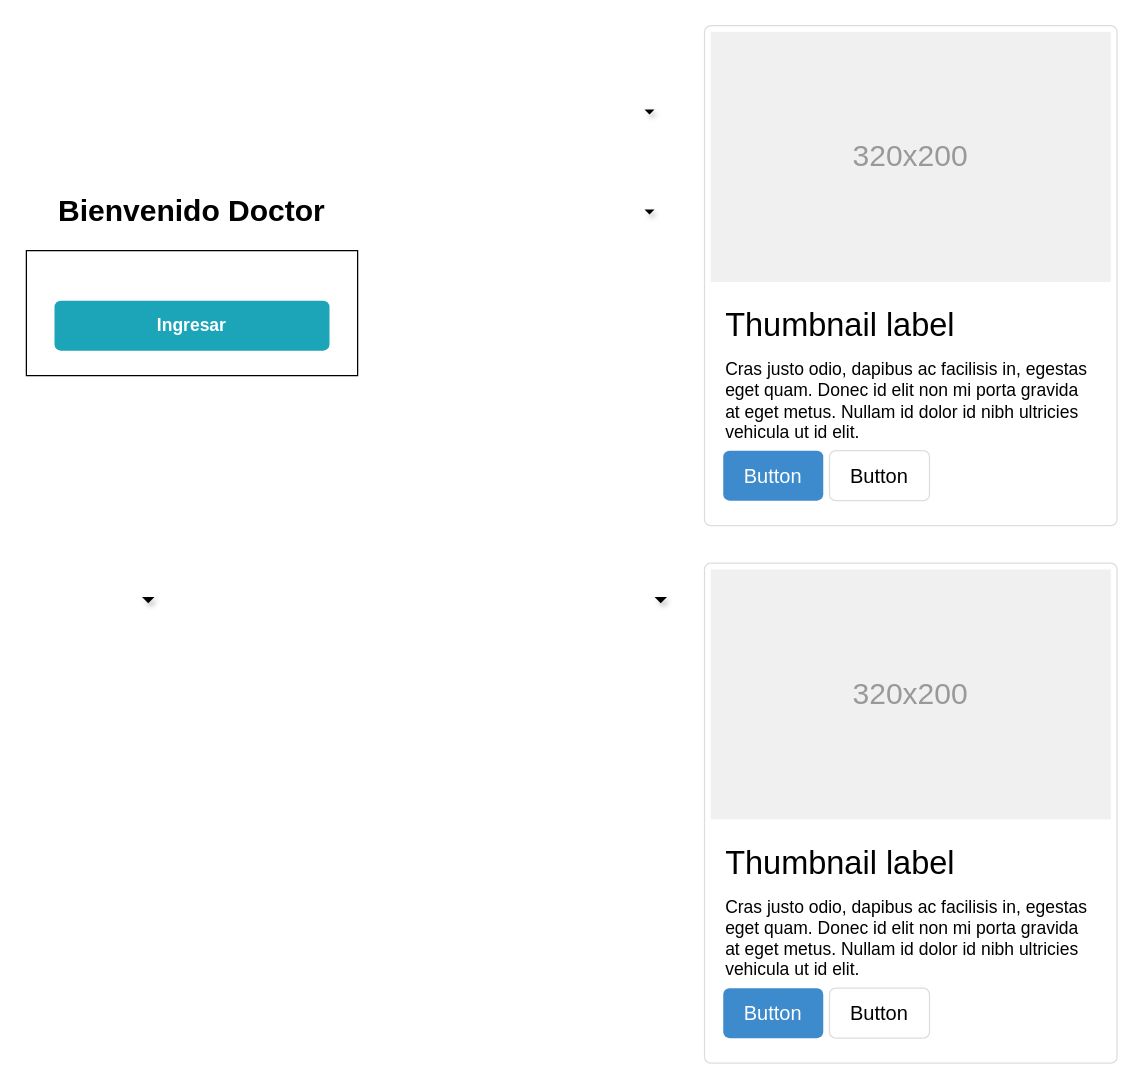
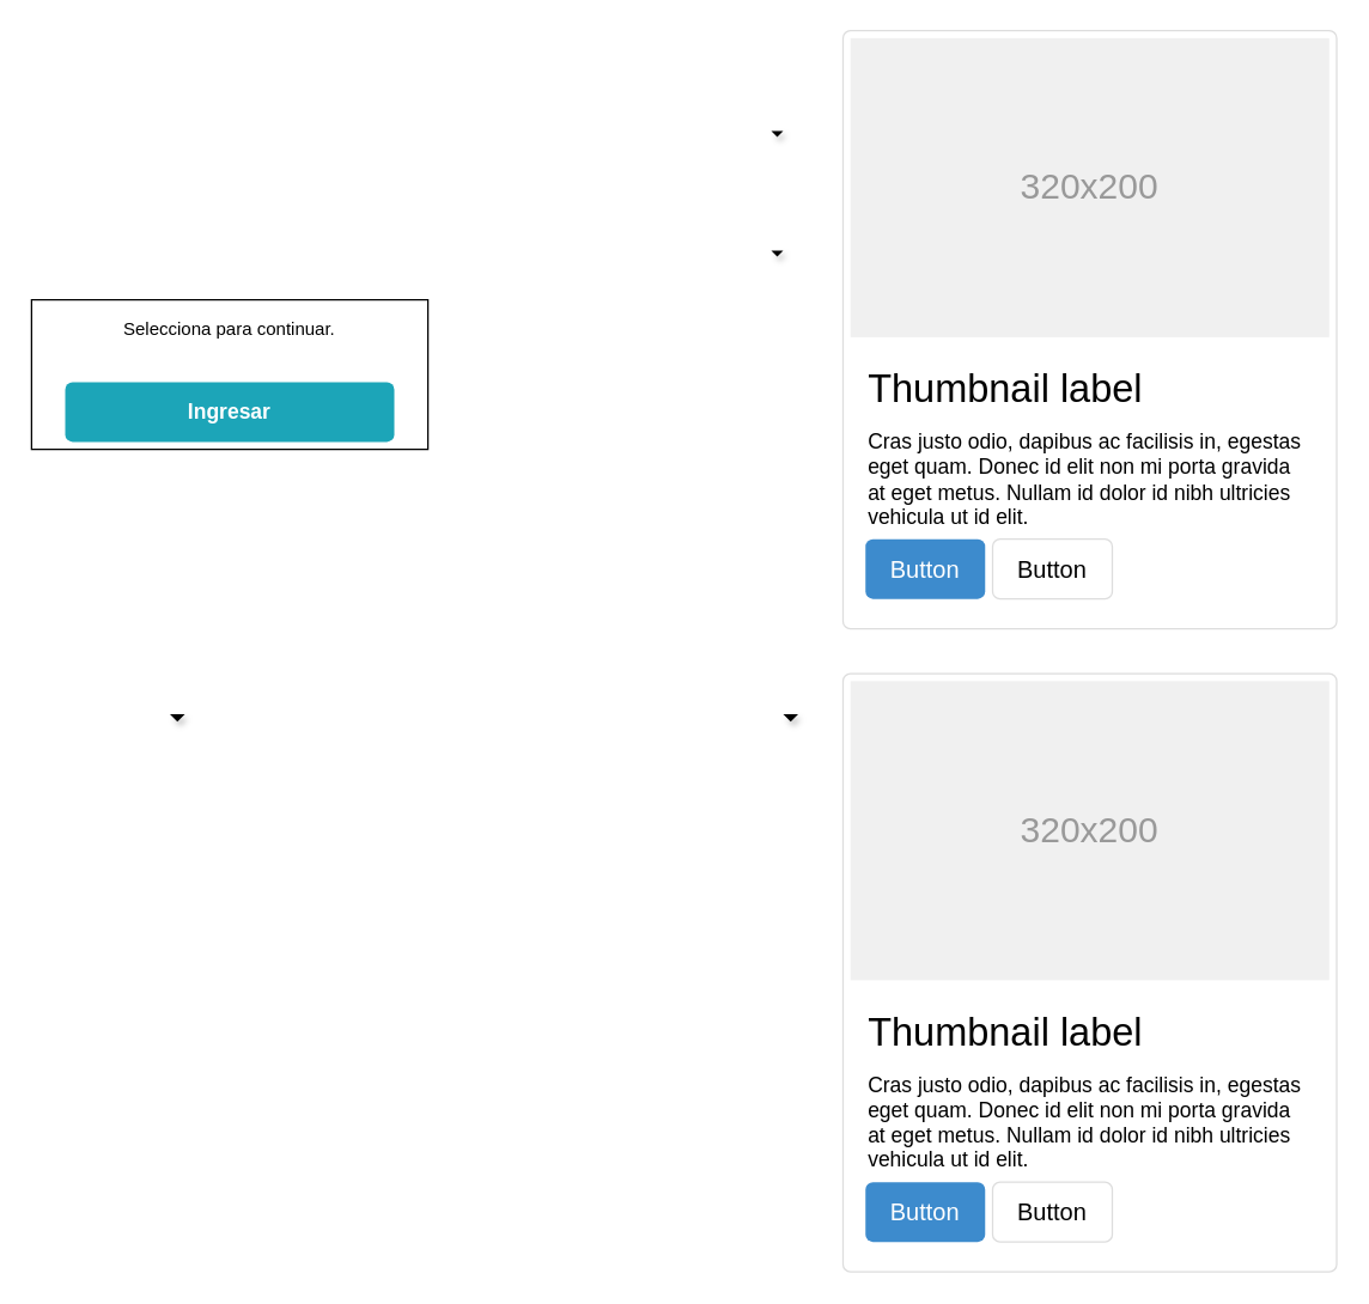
  <mxCell id="0" style=";html=1;" />
  <mxCell id="1" style=";html=1;" parent="0" />
  <mxCell id="2" value="" style="rounded=0;whiteSpace=wrap;html=1;fillStyle=auto;gradientColor=default;fillColor=none;" vertex="1" parent="1"><mxGeometry x="20.5" y="200" width="265" height="100" as="geometry" /></mxCell>
  <mxCell id="3" value="" style="html=1;shadow=0;dashed=0;shape=mxgraph.bootstrap.rrect;rSize=5;strokeColor=#dddddd;rounded=0;fontSize=12;align=center;" parent="1" vertex="1"><mxGeometry x="563" y="20" width="330" height="400" as="geometry" /></mxCell>
  <mxCell id="4" value="320x200" style="shape=rect;fontSize=24;fillColor=#f0f0f0;strokeColor=none;fontColor=#999999;whiteSpace=wrap;" parent="3" vertex="1"><mxGeometry x="5" y="5" width="320" height="200" as="geometry" /></mxCell>
  <mxCell id="5" value="Thumbnail label" style="html=1;shadow=0;dashed=0;shape=mxgraph.bootstrap.anchor;fontSize=26;align=left;whiteSpace=wrap;" parent="3" vertex="1"><mxGeometry x="15" y="220" width="300" height="40" as="geometry" /></mxCell>
  <mxCell id="6" value="Cras justo odio, dapibus ac facilisis in, egestas eget quam. Donec id elit non mi porta gravida at eget metus. Nullam id dolor id nibh ultricies vehicula ut id elit." style="html=1;shadow=0;dashed=0;shape=mxgraph.bootstrap.anchor;strokeColor=#dddddd;whiteSpace=wrap;align=left;verticalAlign=top;fontSize=14;whiteSpace=wrap;" parent="3" vertex="1"><mxGeometry x="15" y="260" width="300" height="80" as="geometry" /></mxCell>
  <mxCell id="7" value="Button" style="html=1;shadow=0;dashed=0;shape=mxgraph.bootstrap.rrect;rSize=5;fontSize=16;fillColor=#3D8BCD;strokeColor=none;fontColor=#ffffff;whiteSpace=wrap;" parent="3" vertex="1"><mxGeometry y="1" width="80" height="40" relative="1" as="geometry"><mxPoint x="15" y="-60" as="offset" /></mxGeometry></mxCell>
  <mxCell id="8" value="Button" style="html=1;shadow=0;dashed=0;shape=mxgraph.bootstrap.rrect;rSize=5;fontSize=16;strokeColor=#dddddd;whiteSpace=wrap;" parent="3" vertex="1"><mxGeometry y="1" width="80" height="40" relative="1" as="geometry"><mxPoint x="100" y="-60" as="offset" /></mxGeometry></mxCell>
  <mxCell id="9" value="" style="shape=triangle;strokeColor=none;fillColor=#000000;direction=south;rounded=0;shadow=1;fontSize=12;fontColor=#000000;align=center;html=1;" parent="1" vertex="1"><mxGeometry x="515" y="87" width="8" height="4" as="geometry" /></mxCell>
  <mxCell id="10" value="" style="shape=triangle;strokeColor=none;fillColor=#000000;direction=south;rounded=0;shadow=1;fontSize=12;fontColor=#000000;align=center;html=1;" parent="1" vertex="1"><mxGeometry x="515" y="167" width="8" height="4" as="geometry" /></mxCell>
  <mxCell id="11" value="" style="shape=triangle;strokeColor=none;fillColor=#000000;direction=south;rounded=0;shadow=1;fontSize=12;fontColor=#000000;align=center;html=1;" parent="1" vertex="1"><mxGeometry x="113" y="477" width="10" height="5" as="geometry" /></mxCell>
  <mxCell id="12" value="" style="shape=triangle;strokeColor=none;fillColor=#000000;direction=south;rounded=0;shadow=1;fontSize=12;fontColor=#000000;align=center;html=1;" parent="1" vertex="1"><mxGeometry x="523" y="477" width="10" height="5" as="geometry" /></mxCell>
  <mxCell id="13" value="" style="html=1;shadow=0;dashed=0;shape=mxgraph.bootstrap.rrect;rSize=5;strokeColor=#dddddd;rounded=0;fontSize=12;align=center;" parent="1" vertex="1"><mxGeometry x="563" y="450" width="330" height="400" as="geometry" /></mxCell>
  <mxCell id="14" value="320x200" style="shape=rect;fontSize=24;fillColor=#f0f0f0;strokeColor=none;fontColor=#999999;whiteSpace=wrap;" parent="13" vertex="1"><mxGeometry x="5" y="5" width="320" height="200" as="geometry" /></mxCell>
  <mxCell id="15" value="Thumbnail label" style="html=1;shadow=0;dashed=0;shape=mxgraph.bootstrap.anchor;fontSize=26;align=left;whiteSpace=wrap;" parent="13" vertex="1"><mxGeometry x="15" y="220" width="300" height="40" as="geometry" /></mxCell>
  <mxCell id="16" value="Cras justo odio, dapibus ac facilisis in, egestas eget quam. Donec id elit non mi porta gravida at eget metus. Nullam id dolor id nibh ultricies vehicula ut id elit." style="html=1;shadow=0;dashed=0;shape=mxgraph.bootstrap.anchor;strokeColor=#dddddd;whiteSpace=wrap;align=left;verticalAlign=top;fontSize=14;whiteSpace=wrap;" parent="13" vertex="1"><mxGeometry x="15" y="260" width="300" height="80" as="geometry" /></mxCell>
  <mxCell id="17" value="Button" style="html=1;shadow=0;dashed=0;shape=mxgraph.bootstrap.rrect;rSize=5;fontSize=16;fillColor=#3D8BCD;strokeColor=none;fontColor=#ffffff;whiteSpace=wrap;" parent="13" vertex="1"><mxGeometry y="1" width="80" height="40" relative="1" as="geometry"><mxPoint x="15" y="-60" as="offset" /></mxGeometry></mxCell>
  <mxCell id="18" value="Button" style="html=1;shadow=0;dashed=0;shape=mxgraph.bootstrap.rrect;rSize=5;fontSize=16;strokeColor=#dddddd;whiteSpace=wrap;" parent="13" vertex="1"><mxGeometry y="1" width="80" height="40" relative="1" as="geometry"><mxPoint x="100" y="-60" as="offset" /></mxGeometry></mxCell>
- <mxCell id="19" value="Ingresar" style="html=1;shadow=0;dashed=0;shape=mxgraph.bootstrap.rrect;rSize=5;strokeColor=none;strokeWidth=1;fillColor=#1CA5B8;fontColor=#FFFFFF;whiteSpace=wrap;align=center;verticalAlign=middle;spacingLeft=0;fontStyle=1;fontSize=14;spacing=5;" vertex="1" parent="1"><mxGeometry x="43" y="240" width="220" height="40" as="geometry" /></mxCell>
- <mxCell id="21" value="&lt;h1&gt;Bienvenido Doctor&lt;/h1&gt;" style="text;html=1;strokeColor=none;fillColor=none;spacing=5;spacingTop=-20;whiteSpace=wrap;overflow=hidden;rounded=0;fillStyle=zigzag-line;align=center;" vertex="1" parent="1"><mxGeometry x="28" y="149" width="250" height="40" as="geometry" /></mxCell>
+ <mxCell id="19" value="Ingresar" style="html=1;shadow=0;dashed=0;shape=mxgraph.bootstrap.rrect;rSize=5;strokeColor=none;strokeWidth=1;fillColor=#1CA5B8;fontColor=#FFFFFF;whiteSpace=wrap;align=center;verticalAlign=middle;spacingLeft=0;fontStyle=1;fontSize=14;spacing=5;" vertex="1" parent="1"><mxGeometry x="43" y="255" width="220" height="40" as="geometry" /></mxCell>
+ <mxCell id="20" value="Selecciona para continuar." style="text;html=1;strokeColor=none;fillColor=none;align=center;verticalAlign=middle;whiteSpace=wrap;rounded=0;fillStyle=zigzag-line;" vertex="1" parent="1"><mxGeometry x="63" y="205" width="180" height="30" as="geometry" /></mxCell>
